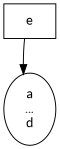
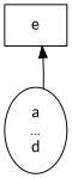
  digraph {
    fontname=Lato
    node [fontname=Lato]
    e [shape=rectangle type=block]
    n2 [label="a\n...\nd"]
-   e -> n2 [fontname=Lato]
+   n2 -> e [fontname=Lato]
  }
